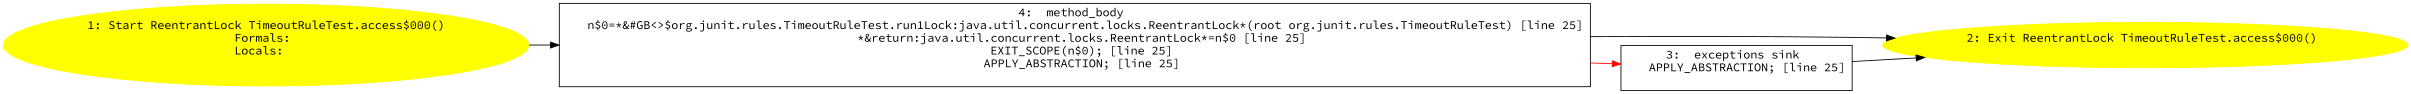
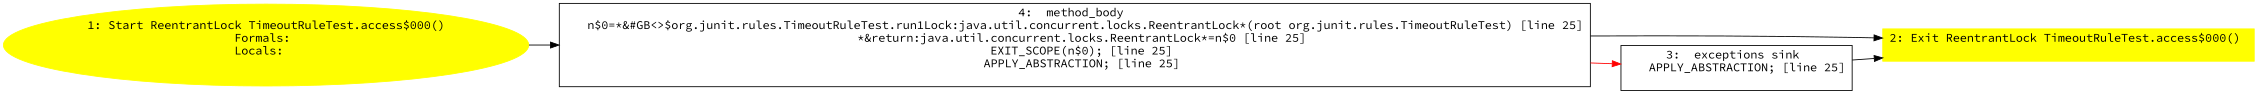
  digraph {
    rankdir=LR
    fontname="Source Code Pro"
    node [fontname="Source Code Pro"]
    edge [fontname="Source Code Pro"]
    n1 [color=yellow label="1: Start ReentrantLock TimeoutRuleTest.access$000()\nFormals: \nLocals:  \n  " style=filled]
    n2 [label="4:  method_body \n   n$0=*&#GB<>$org.junit.rules.TimeoutRuleTest.run1Lock:java.util.concurrent.locks.ReentrantLock*(root org.junit.rules.TimeoutRuleTest) [line 25]\n  *&return:java.util.concurrent.locks.ReentrantLock*=n$0 [line 25]\n  EXIT_SCOPE(n$0); [line 25]\n  APPLY_ABSTRACTION; [line 25]\n " shape=box]
-   n3 [color=yellow label="2: Exit ReentrantLock TimeoutRuleTest.access$000() \n  " style=filled]
+   n3 [color=yellow label="2: Exit ReentrantLock TimeoutRuleTest.access$000() \n  " style=filled shape=box]
    n4 [label="3:  exceptions sink \n   APPLY_ABSTRACTION; [line 25]\n " shape=box]
    n1 -> n2
    n2 -> n3
    n2 -> n4 [color=red]
    n4 -> n3
  }
